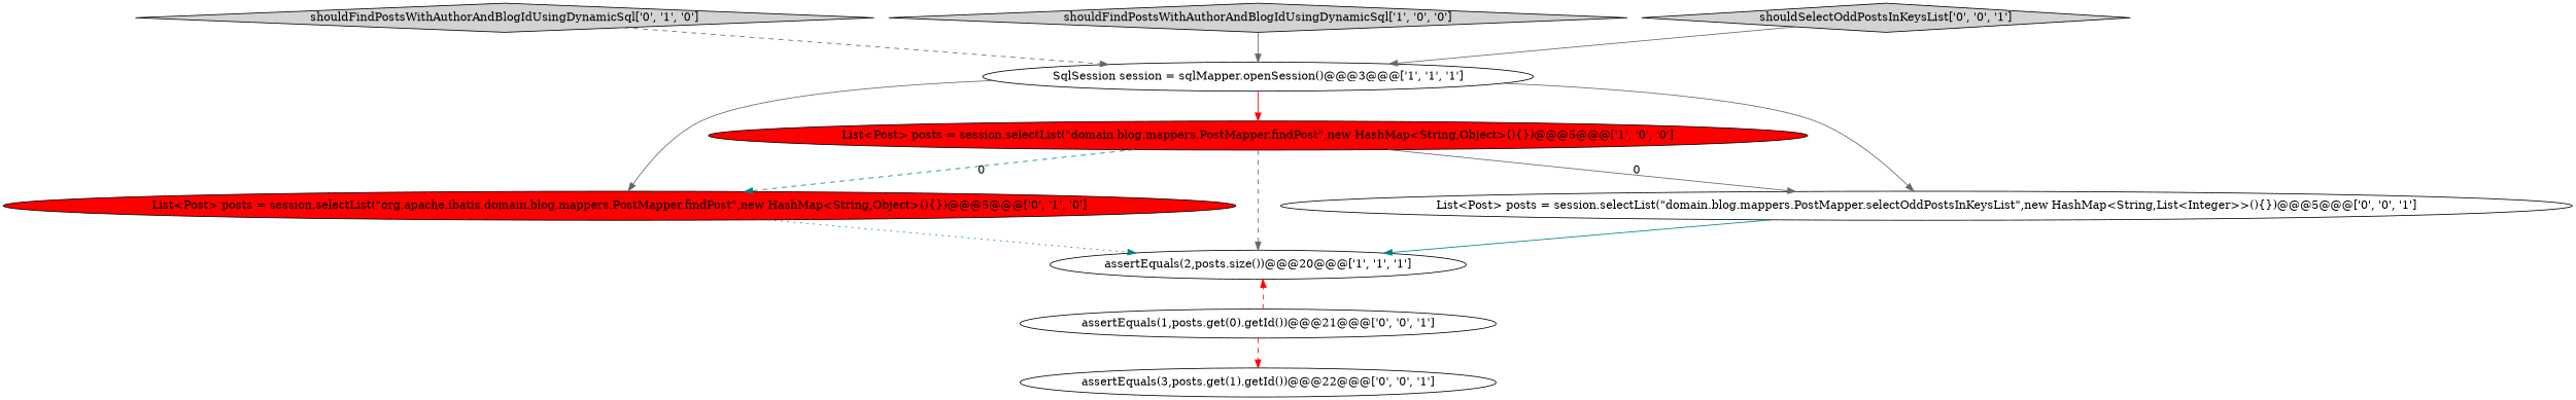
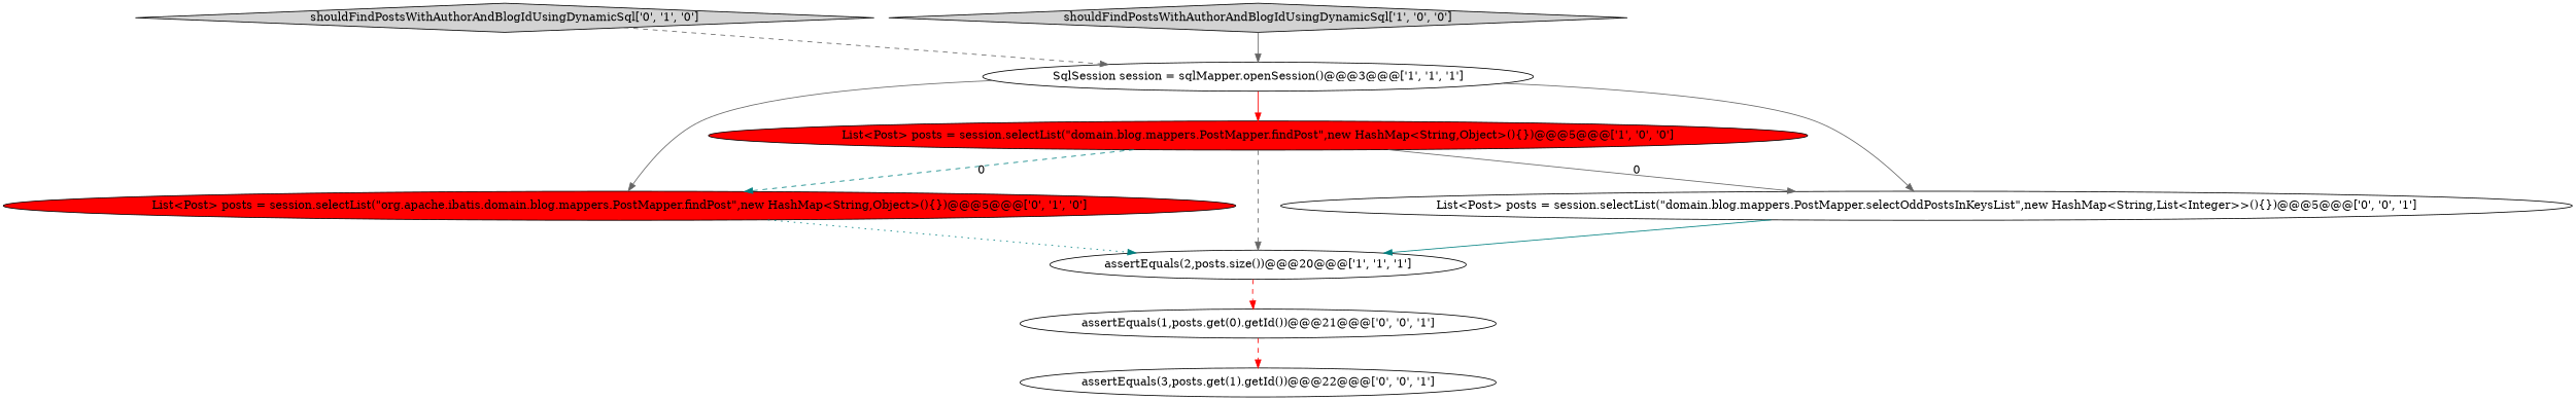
  digraph {
    fontname="DejaVu Serif"
    node [fillcolor=white fontname="DejaVu Serif" shape=ellipse style=filled]
    edge [color=gray40 fontname="DejaVu Serif" style=solid]
    n1 [label="assertEquals(2,posts.size())@@@20@@@['1', '1', '1']"]
    n2 [label="assertEquals(1,posts.get(0).getId())@@@21@@@['0', '0', '1']"]
    n3 [label="assertEquals(3,posts.get(1).getId())@@@22@@@['0', '0', '1']"]
    n4 [fillcolor=red label="List<Post> posts = session.selectList(\"domain.blog.mappers.PostMapper.findPost\",new HashMap<String,Object>(){})@@@5@@@['1', '0', '0']"]
    n5 [label="List<Post> posts = session.selectList(\"domain.blog.mappers.PostMapper.selectOddPostsInKeysList\",new HashMap<String,List<Integer>>(){})@@@5@@@['0', '0', '1']"]
    n6 [fillcolor=red label="List<Post> posts = session.selectList(\"org.apache.ibatis.domain.blog.mappers.PostMapper.findPost\",new HashMap<String,Object>(){})@@@5@@@['0', '1', '0']"]
    n7 [fillcolor=lightgray label="shouldFindPostsWithAuthorAndBlogIdUsingDynamicSql['0', '1', '0']" shape=diamond]
    n8 [label="SqlSession session = sqlMapper.openSession()@@@3@@@['1', '1', '1']"]
    n9 [fillcolor=lightgray label="shouldFindPostsWithAuthorAndBlogIdUsingDynamicSql['1', '0', '0']" shape=diamond]
-   n10 [fillcolor=lightgray label="shouldSelectOddPostsInKeysList['0', '0', '1']" shape=diamond]
-   n2 -> n1 [color=red style=dashed]
+   n1 -> n2 [color=red style=dashed]
    n2 -> n3 [color=red style=dashed]
    n4 -> n1 [style=dashed]
    n4 -> n5 [label=0]
    n4 -> n6 [color=teal label=0 style=dashed]
    n5 -> n1 [color=teal]
    n6 -> n1 [color=teal style=dotted]
    n7 -> n8 [style=dashed]
    n8 -> n4 [color=red]
    n8 -> n5
    n8 -> n6
    n9 -> n8
-   n10 -> n8
  }
